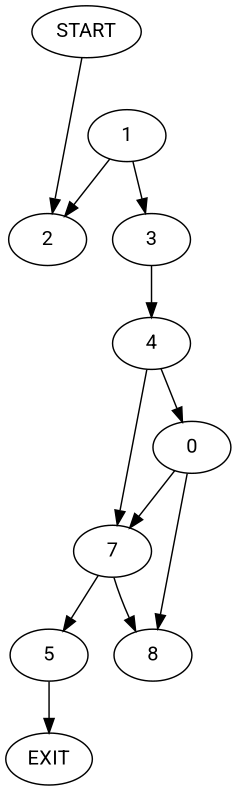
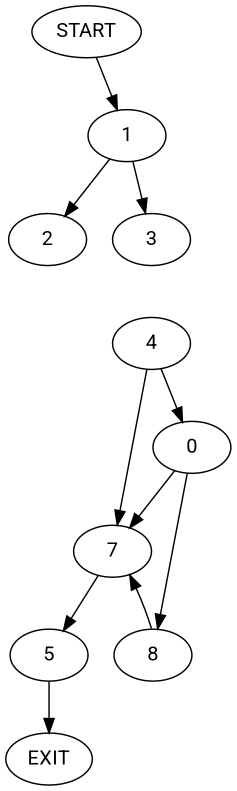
  digraph {
    fontname=Roboto
    node [fontname=Roboto]
    edge [fontname=Roboto]
    n1 [label=START]
    1
    2
    3
    n5 [label=EXIT]
    4
    n7 [label=0]
    7
    5
    8
-   n1 -> 2
+   n1 -> 1
    1 -> 2
    1 -> 3
-   3 -> 4
    4 -> n7
    4 -> 7
    n7 -> 7
    n7 -> 8
    7 -> 5
    5 -> n5
-   7 -> 8
+   8 -> 7
  }
